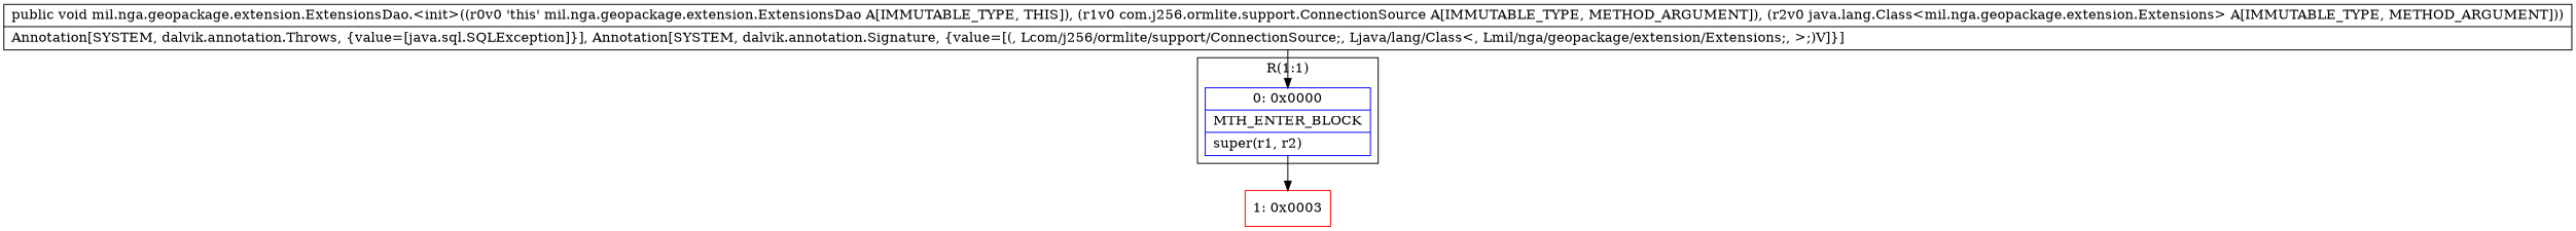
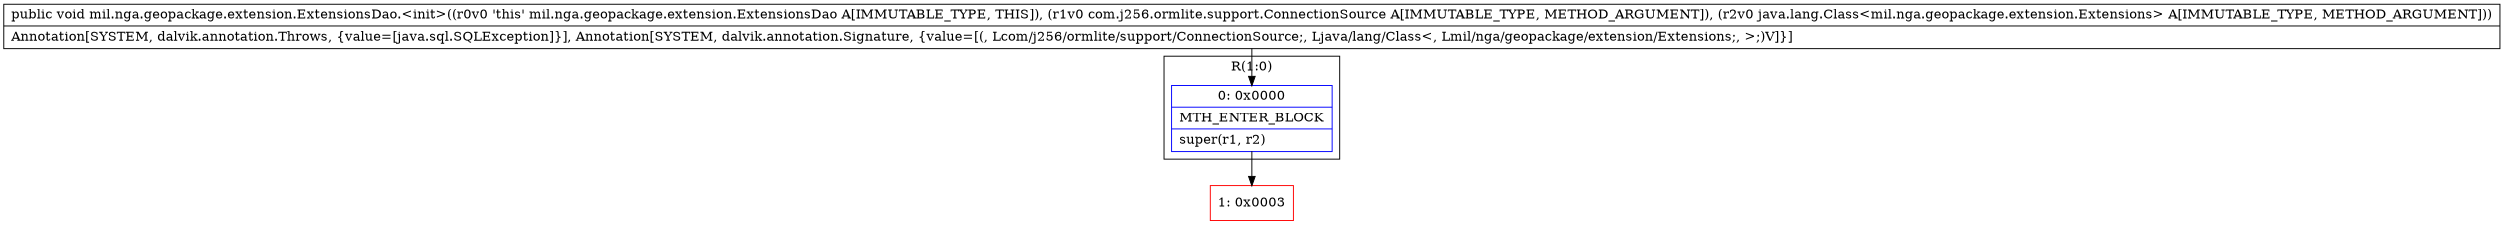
  digraph {
    node [shape=record]
    n1 [color=blue label="{0\:\ 0x0000|MTH_ENTER_BLOCK\l|super(r1, r2)\l}"]
    n2 [color=red label="{1\:\ 0x0003}"]
    n3 [label="{public void mil.nga.geopackage.extension.ExtensionsDao.\<init\>((r0v0 'this' mil.nga.geopackage.extension.ExtensionsDao A[IMMUTABLE_TYPE, THIS]), (r1v0 com.j256.ormlite.support.ConnectionSource A[IMMUTABLE_TYPE, METHOD_ARGUMENT]), (r2v0 java.lang.Class\<mil.nga.geopackage.extension.Extensions\> A[IMMUTABLE_TYPE, METHOD_ARGUMENT]))  | Annotation[SYSTEM, dalvik.annotation.Throws, \{value=[java.sql.SQLException]\}], Annotation[SYSTEM, dalvik.annotation.Signature, \{value=[(, Lcom\/j256\/ormlite\/support\/ConnectionSource;, Ljava\/lang\/Class\<, Lmil\/nga\/geopackage\/extension\/Extensions;, \>;)V]\}]\l}"]
    subgraph cluster_1 {
-     label="R(1:1)"
+     label="R(1:0)"
      n1
    }
    n1 -> n2
    n3 -> n1
  }
